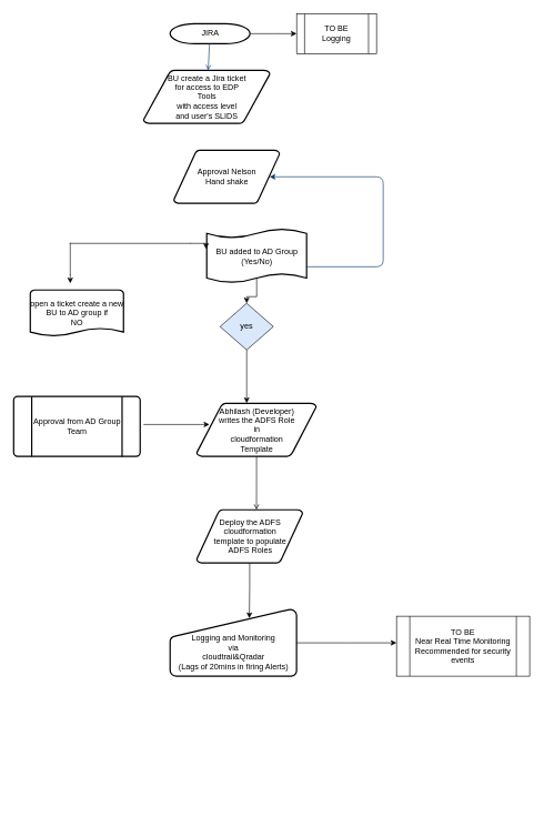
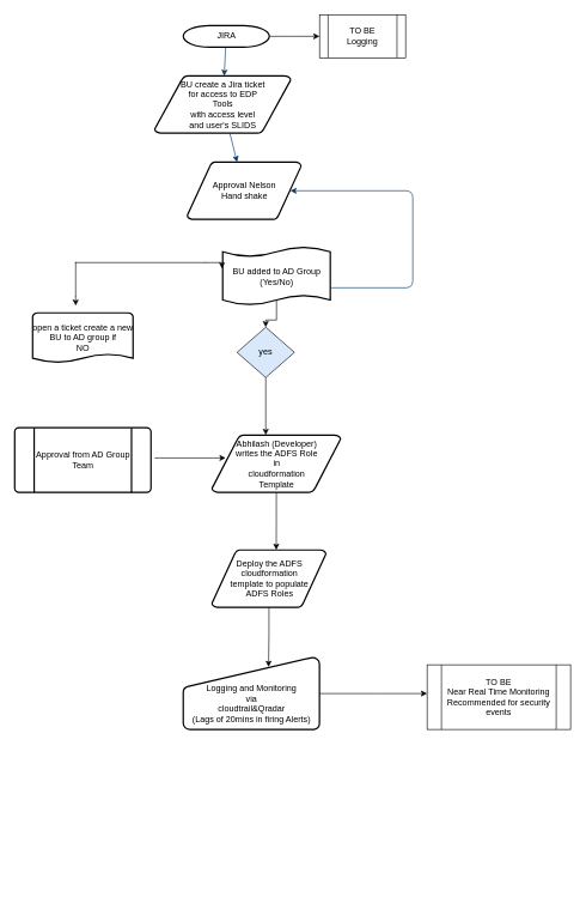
  <mxCell id="0" />
  <mxCell id="1" parent="0" />
  <mxCell id="2" style="edgeStyle=orthogonalEdgeStyle;rounded=0;orthogonalLoop=1;jettySize=auto;html=1;" parent="1" source="3" edge="1"><mxGeometry relative="1" as="geometry"><mxPoint x="445" y="50" as="targetPoint" /></mxGeometry></mxCell>
  <mxCell id="3" value="JIRA " style="shape=mxgraph.flowchart.terminator;strokeWidth=2;gradientColor=none;gradientDirection=north;fontStyle=0;html=1;" parent="1" vertex="1"><mxGeometry x="255" y="35" width="120" height="30" as="geometry" /></mxCell>
  <mxCell id="4" value="&lt;div&gt;BU create a Jira ticket &lt;br&gt;&lt;/div&gt;&lt;div&gt;for access to EDP&lt;/div&gt;&lt;div&gt;Tools&lt;/div&gt;&lt;div&gt;with access level &lt;br&gt;&lt;/div&gt;&lt;div&gt;and user's SLIDS&lt;br&gt;&lt;/div&gt;" style="shape=mxgraph.flowchart.data;strokeWidth=2;gradientColor=none;gradientDirection=north;fontStyle=0;html=1;" parent="1" vertex="1"><mxGeometry x="215" y="105" width="190" height="80" as="geometry" /></mxCell>
- <mxCell id="5" style="edgeStyle=orthogonalEdgeStyle;rounded=0;orthogonalLoop=1;jettySize=auto;html=1;entryX=0.564;entryY=0;entryDx=0;entryDy=0;entryPerimeter=0;endArrow=open;" parent="1" source="6" target="11" edge="1"><mxGeometry relative="1" as="geometry" /></mxCell>
+ <mxCell id="5" style="edgeStyle=orthogonalEdgeStyle;rounded=0;orthogonalLoop=1;jettySize=auto;html=1;entryX=0.564;entryY=0;entryDx=0;entryDy=0;entryPerimeter=0;" parent="1" source="6" target="11" edge="1"><mxGeometry relative="1" as="geometry" /></mxCell>
  <mxCell id="6" value="&lt;div&gt;Abhilash (Developer)&lt;/div&gt;&lt;div&gt;writes the ADFS Role&lt;/div&gt;&lt;div&gt;in&lt;br&gt;&lt;/div&gt;&lt;div&gt;cloudformation &lt;br&gt;&lt;/div&gt;&lt;div&gt;Template&lt;br&gt;&lt;/div&gt;" style="shape=mxgraph.flowchart.data;strokeWidth=2;gradientColor=none;gradientDirection=north;fontStyle=0;html=1;" parent="1" vertex="1"><mxGeometry x="295" y="605" width="179.5" height="80" as="geometry" /></mxCell>
  <mxCell id="7" value="&lt;div&gt;Approval Nelson &lt;br&gt;&lt;/div&gt;&lt;div&gt;Hand shake &lt;br&gt;&lt;/div&gt;" style="shape=mxgraph.flowchart.data;strokeWidth=2;gradientColor=none;gradientDirection=north;fontStyle=0;html=1;" parent="1" vertex="1"><mxGeometry x="260.5" y="225" width="159" height="80" as="geometry" /></mxCell>
- <mxCell id="8" style="fontStyle=1;strokeColor=#003366;strokeWidth=1;html=1;endArrow=open;" parent="1" source="3" target="4" edge="1"><mxGeometry relative="1" as="geometry" /></mxCell>
+ <mxCell id="8" style="fontStyle=1;strokeColor=#003366;strokeWidth=1;html=1;" parent="1" source="3" target="4" edge="1"><mxGeometry relative="1" as="geometry" /></mxCell>
+ <mxCell id="9" style="fontStyle=1;strokeColor=#003366;strokeWidth=1;html=1;" parent="1" source="4" target="7" edge="1"><mxGeometry relative="1" as="geometry" /></mxCell>
  <mxCell id="10" style="edgeStyle=orthogonalEdgeStyle;rounded=0;orthogonalLoop=1;jettySize=auto;html=1;entryX=0.626;entryY=0.13;entryDx=0;entryDy=0;entryPerimeter=0;" parent="1" source="11" target="15" edge="1"><mxGeometry relative="1" as="geometry" /></mxCell>
  <mxCell id="11" value="&lt;div&gt;Deploy the ADFS &lt;br&gt;&lt;/div&gt;&lt;div&gt;cloudformation &lt;br&gt;&lt;/div&gt;&lt;div&gt;template to populate &lt;br&gt;&lt;/div&gt;&lt;div&gt;ADFS Roles&lt;br&gt;&lt;/div&gt;" style="shape=mxgraph.flowchart.data;strokeWidth=2;gradientColor=none;gradientDirection=north;fontStyle=0;html=1;" parent="1" vertex="1"><mxGeometry x="295" y="765" width="159" height="80" as="geometry" /></mxCell>
  <mxCell id="12" value="&lt;div&gt;open a ticket create a new &lt;br&gt;&lt;/div&gt;&lt;div&gt;BU to AD group if &lt;br&gt;&lt;/div&gt;&lt;div&gt;NO&lt;br&gt;&lt;/div&gt;" style="shape=mxgraph.flowchart.document;strokeWidth=2;gradientColor=none;gradientDirection=north;fontStyle=0;html=1;" parent="1" vertex="1"><mxGeometry x="45" y="435" width="140" height="70" as="geometry" /></mxCell>
  <mxCell id="13" value="&lt;div&gt;Approval from AD Group &lt;br&gt;&lt;/div&gt;&lt;div&gt;Team&lt;/div&gt;" style="shape=mxgraph.flowchart.predefined_process;strokeWidth=2;gradientColor=none;gradientDirection=north;fontStyle=0;html=1;" parent="1" vertex="1"><mxGeometry x="20" y="595" width="190" height="90" as="geometry" /></mxCell>
  <mxCell id="14" style="edgeStyle=orthogonalEdgeStyle;rounded=0;orthogonalLoop=1;jettySize=auto;html=1;" parent="1" source="15" edge="1"><mxGeometry relative="1" as="geometry"><mxPoint x="595" y="965" as="targetPoint" /></mxGeometry></mxCell>
  <mxCell id="15" value="&lt;div&gt;&lt;br&gt;&lt;/div&gt;&lt;div&gt;&lt;br&gt;&lt;/div&gt;&lt;div&gt;Logging and Monitoring &lt;br&gt;&lt;/div&gt;&lt;div&gt;via&lt;/div&gt;&lt;div&gt;cloudtrail&amp;amp;Qradar &lt;br&gt;&lt;/div&gt;&lt;div&gt;(Lags of 20mins in firing Alerts)&lt;br&gt;&lt;/div&gt;" style="shape=mxgraph.flowchart.manual_input;strokeWidth=2;gradientColor=none;gradientDirection=north;fontStyle=0;html=1;" parent="1" vertex="1"><mxGeometry x="255" y="915" width="190" height="100" as="geometry" /></mxCell>
  <mxCell id="16" value="" style="edgeStyle=orthogonalEdgeStyle;rounded=0;orthogonalLoop=1;jettySize=auto;html=1;exitX=0.5;exitY=0.91;exitDx=0;exitDy=0;exitPerimeter=0;" parent="1" source="17" target="25" edge="1"><mxGeometry relative="1" as="geometry" /></mxCell>
  <mxCell id="17" value="&lt;div&gt;BU added to AD Group &lt;br&gt;&lt;/div&gt;&lt;div&gt;(Yes/No)&lt;br&gt;&lt;/div&gt;" style="shape=mxgraph.flowchart.paper_tape;strokeWidth=2;gradientColor=none;gradientDirection=north;fontStyle=0;html=1;" parent="1" vertex="1"><mxGeometry x="310" y="342" width="150" height="83" as="geometry" /></mxCell>
  <mxCell id="18" value="" style="edgeStyle=elbowEdgeStyle;elbow=horizontal;entryX=0.905;entryY=0.5;entryPerimeter=0;fontStyle=1;strokeColor=#003366;strokeWidth=1;html=1;exitX=1;exitY=0.7;exitDx=0;exitDy=0;exitPerimeter=0;" parent="1" source="17" target="7" edge="1"><mxGeometry width="100" height="100" as="geometry"><mxPoint x="485" y="385" as="sourcePoint" /><mxPoint x="95" as="targetPoint" y="-25" /><Array as="points"><mxPoint x="575" y="345" /><mxPoint x="575" y="345" /><mxPoint x="575" y="325" /><mxPoint x="540" y="275" /></Array></mxGeometry></mxCell>
  <mxCell id="19" style="edgeStyle=orthogonalEdgeStyle;rounded=0;orthogonalLoop=1;jettySize=auto;html=1;exitX=0.5;exitY=1;exitDx=0;exitDy=0;" parent="1" edge="1"><mxGeometry relative="1" as="geometry"><mxPoint x="400" y="1235" as="sourcePoint" /><mxPoint x="400" y="1235" as="targetPoint" /></mxGeometry></mxCell>
  <mxCell id="20" value="&lt;div&gt;TO BE&lt;/div&gt;&lt;div&gt;Logging&lt;br&gt;&lt;/div&gt;" style="shape=process;whiteSpace=wrap;html=1;backgroundOutline=1;" parent="1" vertex="1"><mxGeometry x="445" y="20" width="120" height="60" as="geometry" /></mxCell>
  <mxCell id="21" style="edgeStyle=orthogonalEdgeStyle;rounded=0;orthogonalLoop=1;jettySize=auto;html=1;exitX=0;exitY=1;exitDx=0;exitDy=0;" parent="1" source="23" edge="1"><mxGeometry relative="1" as="geometry"><mxPoint x="105" y="425" as="targetPoint" /></mxGeometry></mxCell>
  <mxCell id="22" style="edgeStyle=orthogonalEdgeStyle;rounded=0;orthogonalLoop=1;jettySize=auto;html=1;exitX=1;exitY=0;exitDx=0;exitDy=0;entryX=-0.007;entryY=0.378;entryDx=0;entryDy=0;entryPerimeter=0;" parent="1" source="23" target="17" edge="1"><mxGeometry relative="1" as="geometry" /></mxCell>
  <mxCell id="23" value="" style="shape=partialRectangle;whiteSpace=wrap;html=1;bottom=0;right=0;fillColor=none;" parent="1" vertex="1"><mxGeometry x="105" y="365" width="180" height="47" as="geometry" /></mxCell>
  <mxCell id="24" style="edgeStyle=orthogonalEdgeStyle;rounded=0;orthogonalLoop=1;jettySize=auto;html=1;entryX=0.418;entryY=0;entryDx=0;entryDy=0;entryPerimeter=0;" parent="1" source="25" target="6" edge="1"><mxGeometry relative="1" as="geometry" /></mxCell>
  <mxCell id="25" value="yes " style="rhombus;whiteSpace=wrap;html=1;fillColor=#dae8fc;" parent="1" vertex="1"><mxGeometry x="330" y="455" width="80" height="70" as="geometry" /></mxCell>
  <mxCell id="26" value="&lt;div&gt;TO BE &lt;br&gt;&lt;/div&gt;&lt;div&gt;Near Real Time Monitoring Recommended for security events&lt;/div&gt;" style="shape=process;whiteSpace=wrap;html=1;backgroundOutline=1;" parent="1" vertex="1"><mxGeometry x="595" y="925" width="200" height="90" as="geometry" /></mxCell>
  <mxCell id="27" value="" style="endArrow=classic;html=1;entryX=0.106;entryY=0.4;entryDx=0;entryDy=0;entryPerimeter=0;" edge="1" parent="1" target="6"><mxGeometry width="50" height="50" relative="1" as="geometry"><mxPoint x="215" y="637" as="sourcePoint" /><mxPoint x="275.5" y="620" as="targetPoint" /><Array as="points" /></mxGeometry></mxCell>
